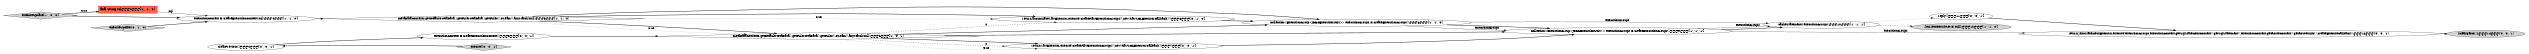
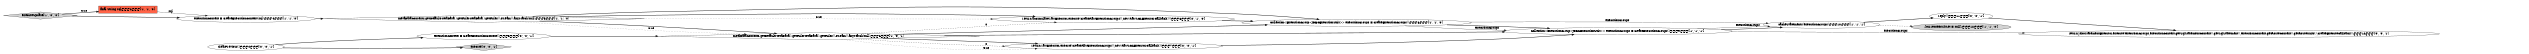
  digraph {
    rankdir=LR
    node [fillcolor=white shape=ellipse style=filled]
    edge [style=bold]
    n1 [fillcolor=lightgray label="{currentResultSet = null}@@@12@@@['1', '1', '0']"]
    n2 [label="cacheStatements(executionGroups)@@@10@@@['1', '1', '1']"]
    n3 [label="reply()@@@11@@@['0', '0', '1']"]
    n4 [label="return jdbcStatementExecutor.execute(executionGroups,executionContext.getSqlStatementContext().getSqlStatement(),executionContext.getRouteContext().getRouteUnits(),createExecuteCallback())@@@12@@@['0', '0', '1']"]
    n5 [fillcolor=tomato label="final String sql@@@2@@@['1', '1', '0']" shape=box]
    n6 [label="executionContext = createExecutionContext(sql)@@@4@@@['1', '1', '0']"]
    n7 [label="metaDataContexts.getDefaultMetaData().getRuleMetaData().getRules().stream().anyMatch(null)@@@5@@@['1', '1', '0']" shape=diamond]
-   n8 [fillcolor=lightgray label="{clearBatch()}@@@14@@@['0', '0', '1']"]
    n9 [label="return rawExecutor.execute(createRawExecutionGroups(),new RawSQLExecutorCallback())@@@7@@@['0', '0', '1']"]
    n10 [label="Collection<ExecutionGroup<JDBCExecutionUnit>> executionGroups = createExecutionGroups()@@@9@@@['1', '1', '1']"]
    n11 [label="metaDataContexts.getDefaultMetaData().getRuleMetaData().getRules().stream().anyMatch(null)@@@6@@@['1', '0', '1']" shape=diamond]
    n12 [label="Collection<ExecutionGroup<JDBCExecutionUnit>> executionGroups = createExecutionGroups()@@@8@@@['1', '1', '0']"]
    n13 [label="return accumulate(rawExecutor.execute(createRawExecutionGroups(),new RawSQLExecutorCallback()))@@@6@@@['0', '1', '0']"]
    n14 [fillcolor=lightgray label="execute['0', '0', '1']" shape=diamond]
    n15 [label="clearPrevious()@@@4@@@['0', '0', '1']"]
    n16 [label="executionContext = createExecutionContext()@@@5@@@['0', '0', '1']"]
-   n17 [fillcolor=lightgray label="executeUpdate['0', '1', '0']" shape=diamond]
    n18 [fillcolor=lightgray label="executeUpdate['1', '0', '0']" shape=diamond]
    n2 -> n1 [style=dashed]
-   n2 -> n3 [style=dotted]
+   n2 -> n3
    n3 -> n4
-   n4 -> n8
    n5 -> n6 [label=sql style=solid]
    n6 -> n7
    n7 -> n11
    n7 -> n11 [label=true style=dotted]
    n7 -> n12
    n7 -> n13 [label=true style=dotted]
    n7 -> n13
    n9 -> n10
    n10 -> n2
    n10 -> n2 [label=executionGroups style=solid]
    n10 -> n4 [label=executionGroups style=solid]
    n11 -> n9
    n11 -> n9 [label=0 style=dashed]
    n11 -> n9 [label=true style=dotted]
    n11 -> n10
    n11 -> n12
    n11 -> n13 [label=0 style=dashed]
    n12 -> n2 [label=executionGroups style=solid]
    n12 -> n10 [label=executionGroups style=solid]
    n12 -> n10
    n13 -> n12
-   n14 -> n15
+   n15 -> n14
    n15 -> n16
    n16 -> n11
-   n17 -> n6
    n18 -> n5 [label=true]
    n18 -> n6
  }
